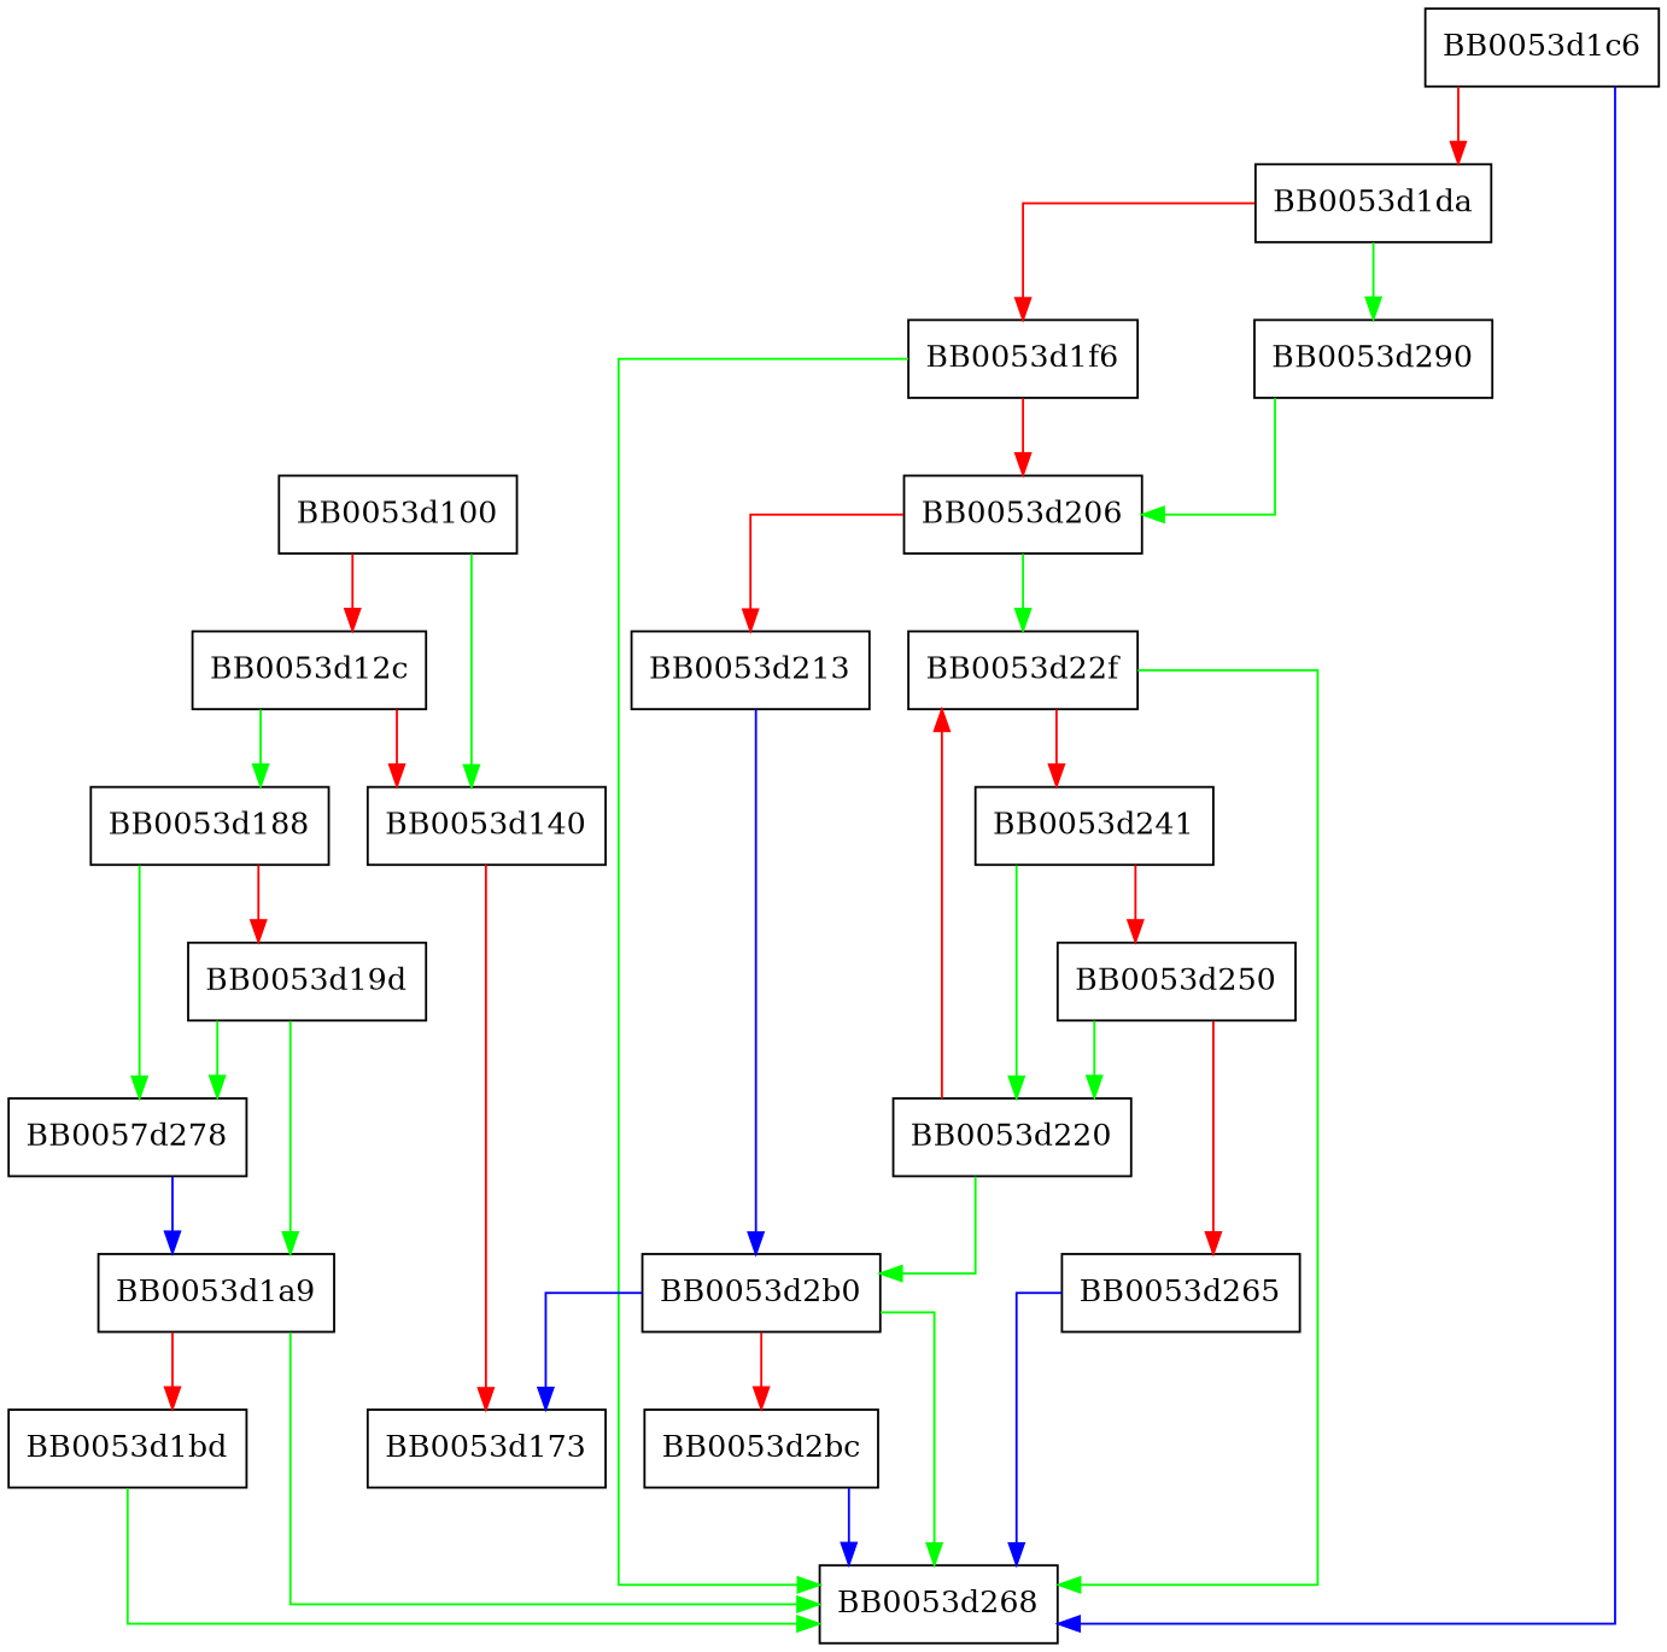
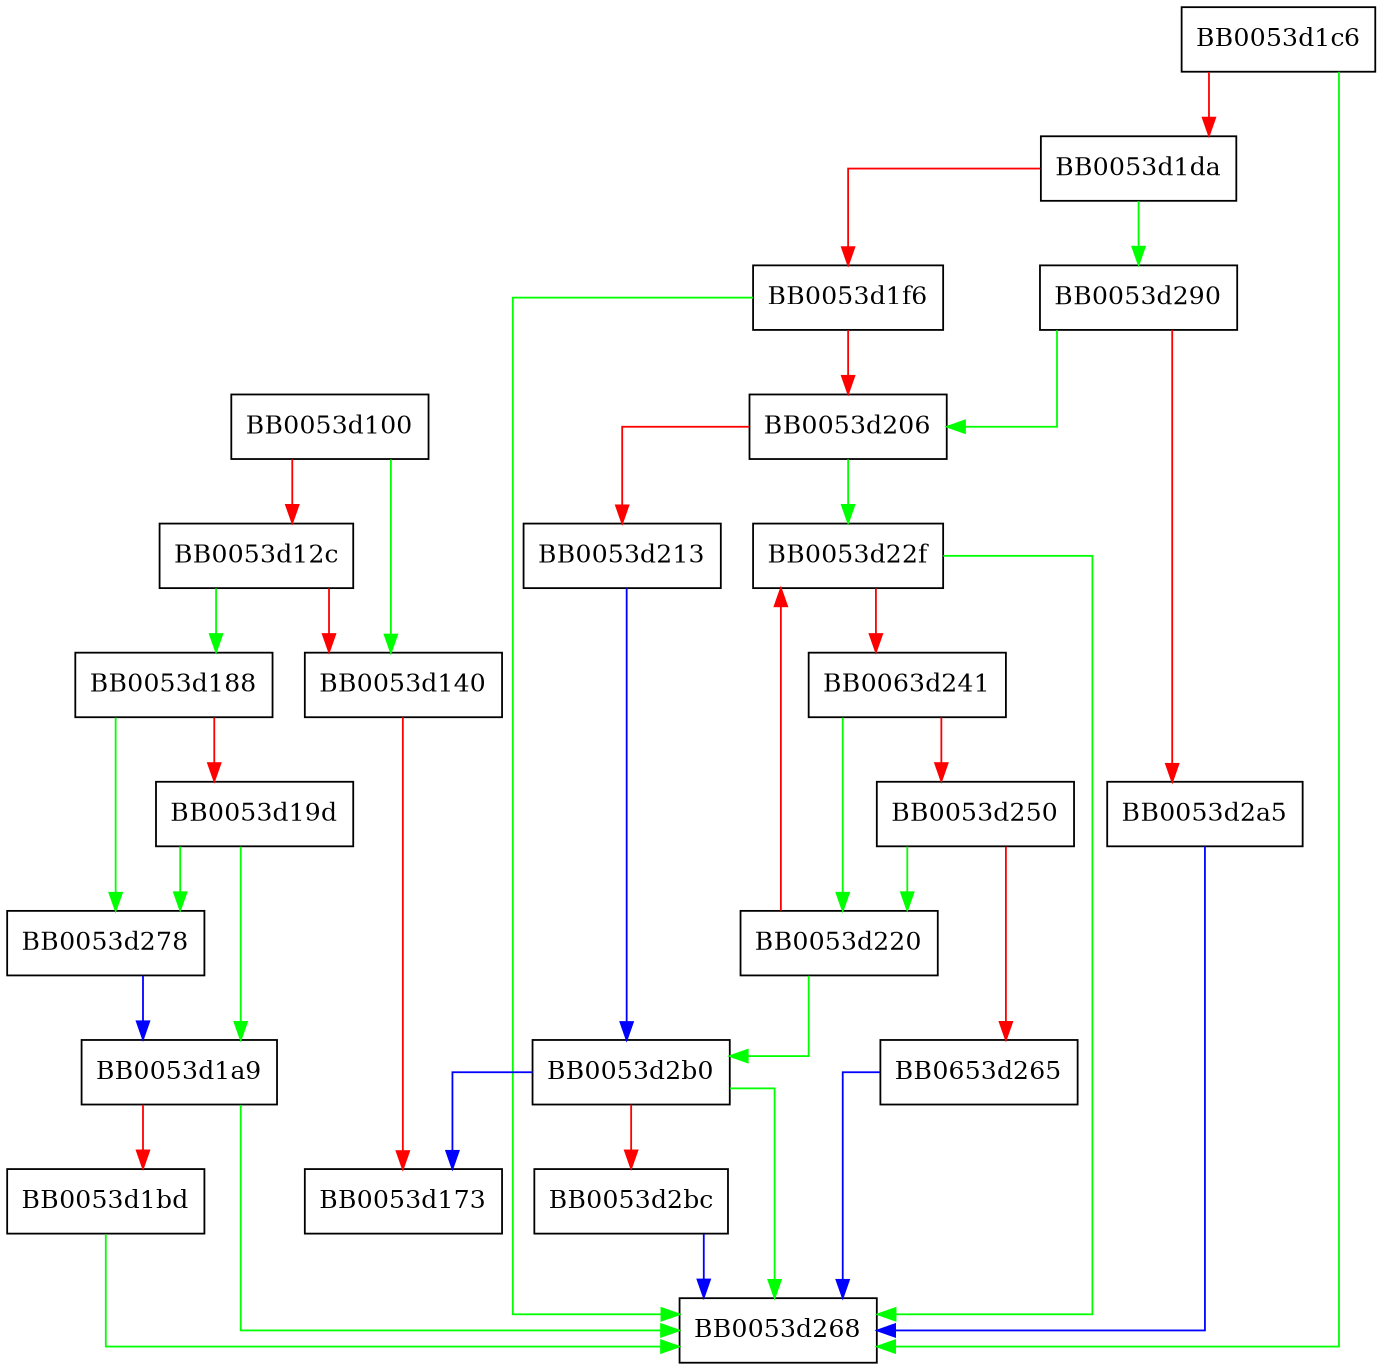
  digraph {
    splines=ortho
    node [shape=box]
    edge [color=green]
    BB0053d100
    BB0053d140
    BB0053d12c
    BB0053d173
    BB0053d188
-   BB0053d278 [label=BB0057d278]
+   BB0053d278
    BB0053d19d
    BB0053d1a9
    BB0053d268
    BB0053d1bd
    BB0053d1c6
    BB0053d1da
    BB0053d290
    BB0053d1f6
    BB0053d206
+   BB0053d2a5
    BB0053d22f
    BB0053d213
-   BB0053d241
+   BB0053d241 [label=BB0063d241]
    BB0053d2b0
    BB0053d220
    BB0053d250
    BB0053d2bc
-   BB0053d265
+   BB0053d265 [label=BB0653d265]
    BB0053d100 -> BB0053d140
    BB0053d100 -> BB0053d12c [color=red]
    BB0053d140 -> BB0053d173 [color=red]
    BB0053d12c -> BB0053d140 [color=red]
    BB0053d12c -> BB0053d188
    BB0053d188 -> BB0053d278
    BB0053d188 -> BB0053d19d [color=red]
    BB0053d278 -> BB0053d1a9 [color=blue]
    BB0053d19d -> BB0053d278
    BB0053d19d -> BB0053d1a9
    BB0053d1a9 -> BB0053d268
    BB0053d1a9 -> BB0053d1bd [color=red]
    BB0053d1bd -> BB0053d268
-   BB0053d1c6 -> BB0053d268 [color=blue]
+   BB0053d1c6 -> BB0053d268
    BB0053d1c6 -> BB0053d1da [color=red]
    BB0053d1da -> BB0053d290
    BB0053d1da -> BB0053d1f6 [color=red]
    BB0053d290 -> BB0053d206
+   BB0053d290 -> BB0053d2a5 [color=red]
    BB0053d1f6 -> BB0053d268
    BB0053d1f6 -> BB0053d206 [color=red]
    BB0053d206 -> BB0053d22f
    BB0053d206 -> BB0053d213 [color=red]
+   BB0053d2a5 -> BB0053d268 [color=blue]
    BB0053d22f -> BB0053d268
    BB0053d22f -> BB0053d241 [color=red]
    BB0053d213 -> BB0053d2b0 [color=blue]
    BB0053d241 -> BB0053d220
    BB0053d241 -> BB0053d250 [color=red]
    BB0053d2b0 -> BB0053d173 [color=blue]
    BB0053d2b0 -> BB0053d268
    BB0053d2b0 -> BB0053d2bc [color=red]
    BB0053d220 -> BB0053d22f [color=red]
    BB0053d220 -> BB0053d2b0
    BB0053d250 -> BB0053d220
    BB0053d250 -> BB0053d265 [color=red]
    BB0053d2bc -> BB0053d268 [color=blue]
    BB0053d265 -> BB0053d268 [color=blue]
  }
